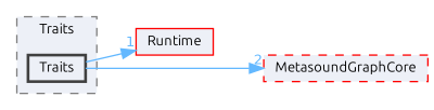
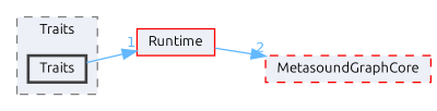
  digraph {
    compound=true
    fontname=Ubuntu
    rankdir=LR
    node [color=red fillcolor="#edf0f7" fontname=Ubuntu fontsize=10 shape=box]
    edge [color=steelblue1 fontcolor=steelblue1 fontname=Ubuntu fontsize=10 labeldistance=1.5 labelfontname=Helvetica labelfontsize=10]
    n1 [color=grey25 height=0.2 label=Traits style="filled,bold" width=0.4]
    n2 [height=0.2 label=Runtime style=filled width=0.4]
    n3 [height=0.2 label=MetasoundGraphCore style="filled,dashed" width=0.4]
    subgraph cluster_1 {
      bgcolor="#edf0f7"
      fontsize=10
      label=Traits
      pencolor=grey50
      style="filled,dashed"
      n1
    }
    n1 -> n2 [headlabel=1]
-   n1 -> n3 [headlabel=2]
+   n2 -> n3 [headlabel=2]
  }
